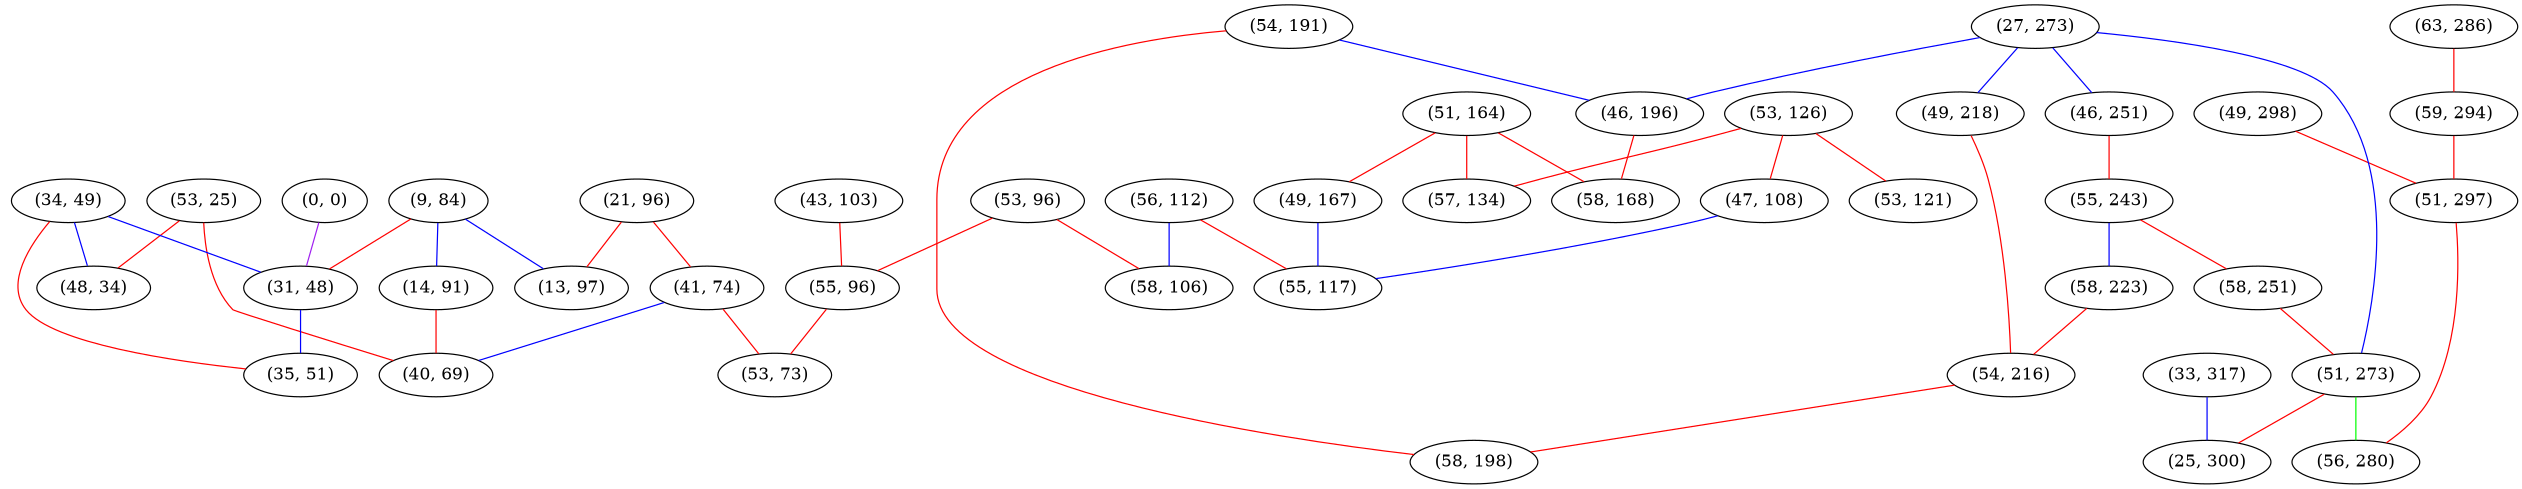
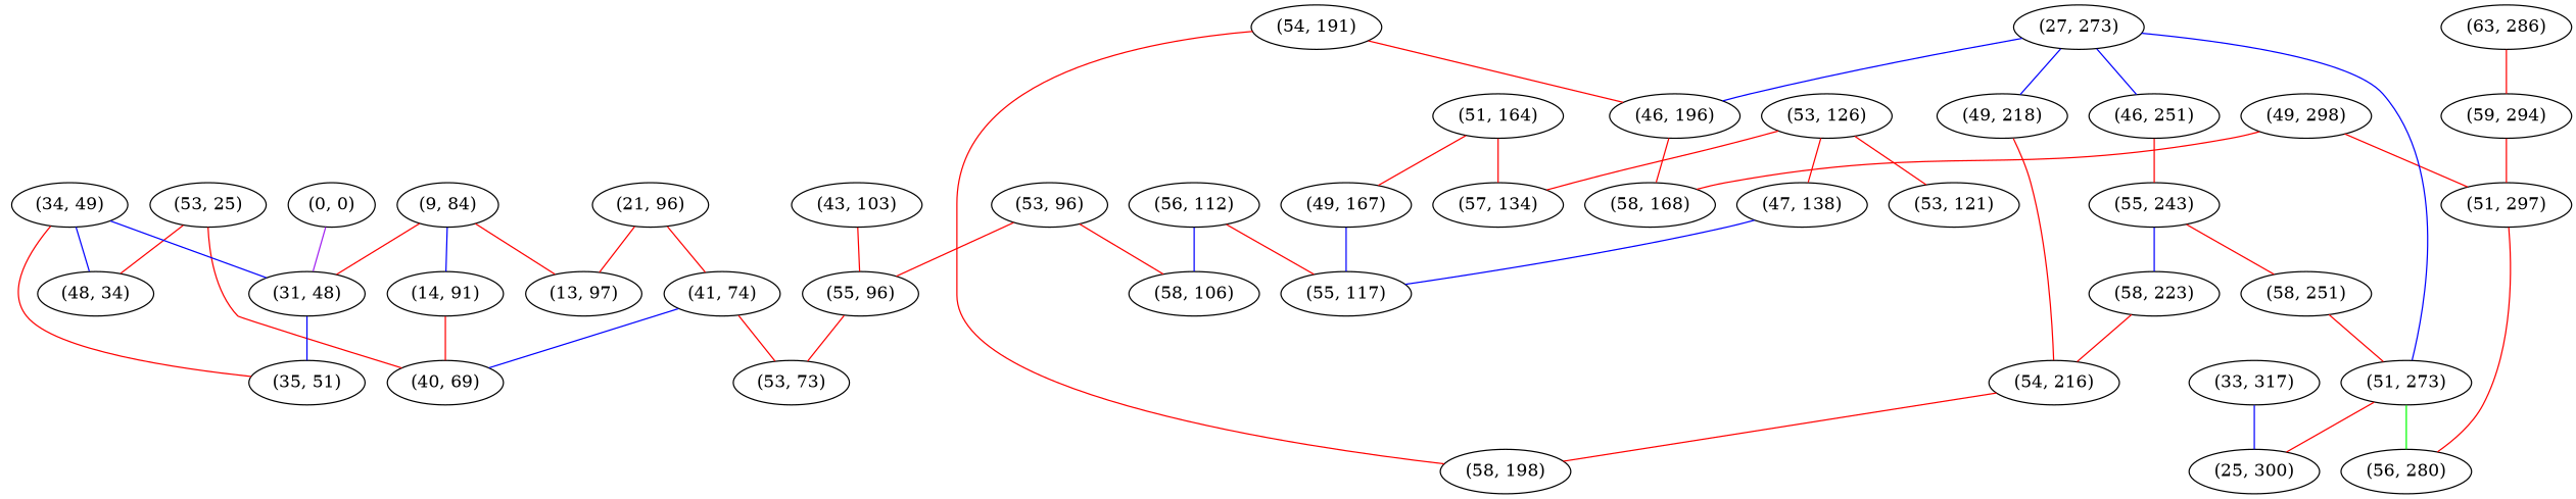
  graph {
    edge [color=red weight=1]
    "(53, 25)"
    "(48, 34)"
    "(40, 69)"
    "(56, 112)"
    "(55, 117)"
    "(58, 106)"
    "(9, 84)"
    "(13, 97)"
    "(31, 48)"
    "(14, 91)"
    "(35, 51)"
    "(49, 298)"
    "(51, 297)"
    "(56, 280)"
    "(51, 164)"
    "(58, 168)"
    "(49, 167)"
    "(57, 134)"
    "(53, 126)"
-   "(47, 138)" [label="(47, 108)"]
+   "(47, 138)"
    "(53, 121)"
    "(27, 273)"
    "(46, 251)"
    "(49, 218)"
    "(46, 196)"
    "(51, 273)"
    "(55, 243)"
    "(54, 216)"
    "(25, 300)"
    "(33, 317)"
    "(54, 191)"
    "(58, 198)"
    "(34, 49)"
    "(58, 223)"
    "(58, 251)"
    n36 [label="(55, 96)"]
    "(43, 103)"
    "(53, 96)"
    "(53, 73)"
    "(21, 96)"
    "(41, 74)"
    "(63, 286)"
    "(59, 294)"
    "(0, 0)"
    "(53, 25)" -- "(48, 34)"
    "(53, 25)" -- "(40, 69)"
    "(56, 112)" -- "(55, 117)"
    "(56, 112)" -- "(58, 106)" [color=blue weight=3]
-   "(9, 84)" -- "(13, 97)" [color=blue weight=3]
+   "(9, 84)" -- "(13, 97)" [weight=3]
    "(9, 84)" -- "(31, 48)"
    "(9, 84)" -- "(14, 91)" [color=blue weight=3]
    "(31, 48)" -- "(35, 51)" [color=blue weight=3]
    "(14, 91)" -- "(40, 69)"
    "(49, 298)" -- "(51, 297)"
    "(51, 297)" -- "(56, 280)"
-   "(51, 164)" -- "(58, 168)"
+   "(49, 298)" -- "(58, 168)"
    "(51, 164)" -- "(49, 167)"
    "(51, 164)" -- "(57, 134)"
    "(49, 167)" -- "(55, 117)" [color=blue weight=3]
    "(53, 126)" -- "(57, 134)"
    "(53, 126)" -- "(47, 138)"
    "(53, 126)" -- "(53, 121)"
    "(47, 138)" -- "(55, 117)" [color=blue weight=3]
    "(27, 273)" -- "(46, 251)" [color=blue weight=3]
    "(27, 273)" -- "(49, 218)" [color=blue weight=3]
    "(27, 273)" -- "(46, 196)" [color=blue weight=3]
    "(27, 273)" -- "(51, 273)" [color=blue weight=3]
    "(46, 251)" -- "(55, 243)"
    "(49, 218)" -- "(54, 216)"
    "(46, 196)" -- "(58, 168)"
    "(51, 273)" -- "(56, 280)" [color=green weight=2]
    "(51, 273)" -- "(25, 300)"
    "(55, 243)" -- "(58, 223)" [color=blue]
    "(55, 243)" -- "(58, 251)"
    "(54, 216)" -- "(58, 198)"
    "(33, 317)" -- "(25, 300)" [color=blue weight=3]
-   "(54, 191)" -- "(46, 196)" [color=blue]
+   "(54, 191)" -- "(46, 196)"
    "(54, 191)" -- "(58, 198)"
    "(34, 49)" -- "(48, 34)" [color=blue weight=3]
    "(34, 49)" -- "(31, 48)" [color=blue weight=3]
    "(34, 49)" -- "(35, 51)"
    "(58, 223)" -- "(54, 216)"
    "(58, 251)" -- "(51, 273)"
    n36 -- "(53, 73)"
    "(43, 103)" -- n36
    "(53, 96)" -- "(58, 106)"
    "(53, 96)" -- n36
    "(21, 96)" -- "(13, 97)"
    "(21, 96)" -- "(41, 74)"
    "(41, 74)" -- "(40, 69)" [color=blue]
    "(41, 74)" -- "(53, 73)"
    "(63, 286)" -- "(59, 294)"
    "(59, 294)" -- "(51, 297)"
    "(0, 0)" -- "(31, 48)" [color=purple weight=4]
  }
